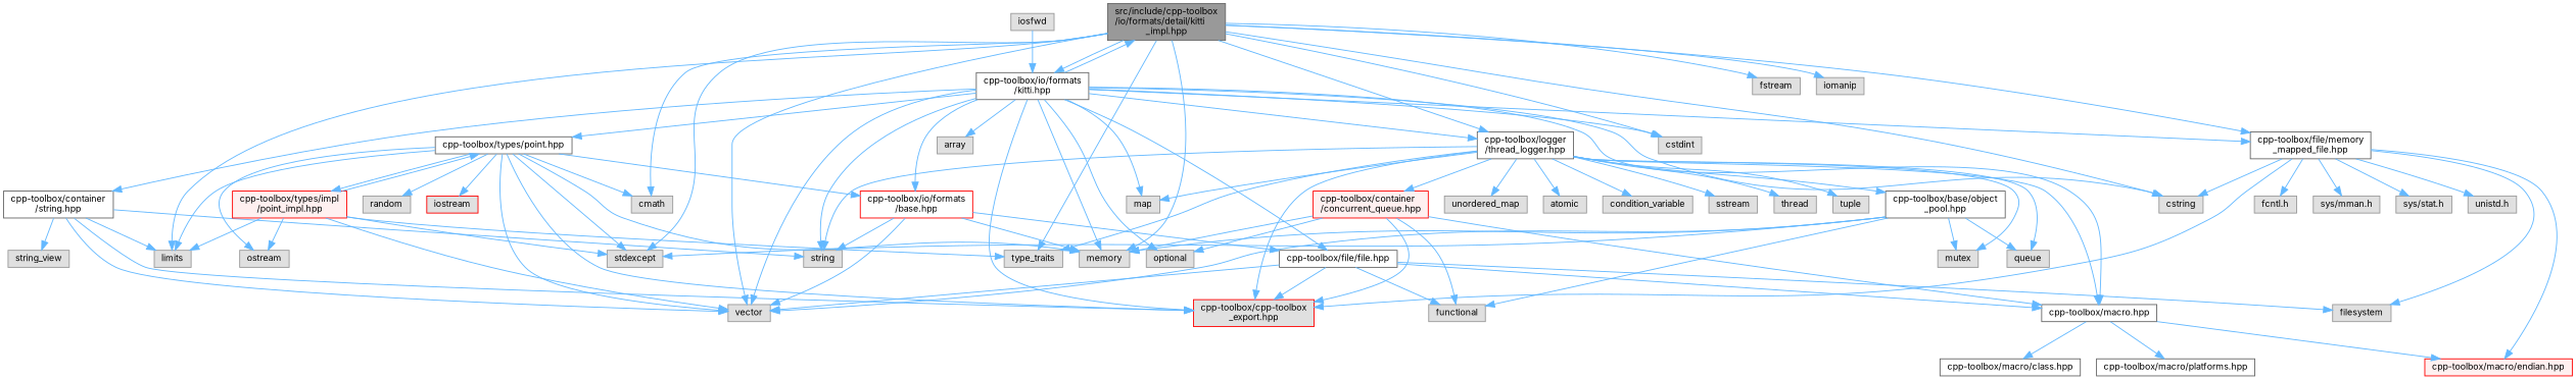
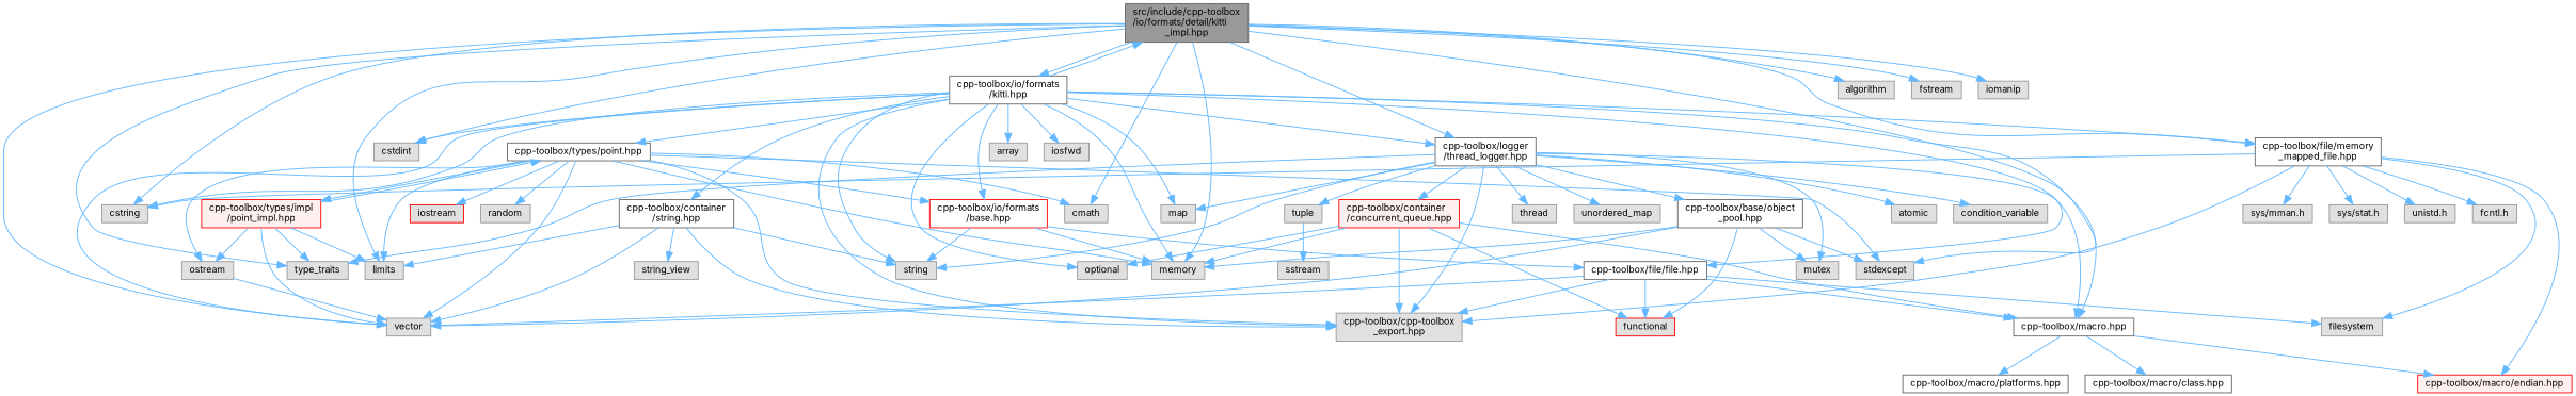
  digraph {
    fontname=Inter
    node [color=grey60 fillcolor="#E0E0E0" fontname=Inter fontsize=10 shape=box style=filled]
    edge [color=steelblue1 fontname=Inter fontsize=10 labelfontname=Helvetica labelfontsize=10 style=solid]
    n1 [color=gray40 fillcolor=grey60 fontcolor=black height=0.2 label="src/include/cpp-toolbox\l/io/formats/detail/kitti\l_impl.hpp" width=0.4]
    n2 [color=grey40 fillcolor=white height=0.2 label="cpp-toolbox/io/formats\l/kitti.hpp" width=0.4]
    n3 [height=0.2 label=cstdint width=0.4]
    n4 [height=0.2 label=cstring width=0.4]
    n5 [height=0.2 label=memory width=0.4]
    n6 [height=0.2 label=vector width=0.4]
    n7 [height=0.2 label=limits width=0.4]
    n8 [color=grey40 fillcolor=white height=0.2 label="cpp-toolbox/file/memory\l_mapped_file.hpp" width=0.4]
    n9 [color=grey40 fillcolor=white height=0.2 label="cpp-toolbox/logger\l/thread_logger.hpp" width=0.4]
    n10 [height=0.2 label=type_traits width=0.4]
    n11 [height=0.2 label=stdexcept width=0.4]
    n12 [height=0.2 label=cmath width=0.4]
+   n13 [height=0.2 label=algorithm width=0.4]
    n14 [height=0.2 label=fstream width=0.4]
    n15 [height=0.2 label=iomanip width=0.4]
    n16 [height=0.2 label=array width=0.4]
    n17 [height=0.2 label=iosfwd width=0.4]
    n18 [height=0.2 label=map width=0.4]
    n19 [height=0.2 label=optional width=0.4]
    n20 [height=0.2 label=string width=0.4]
    n21 [color=grey40 fillcolor=white height=0.2 label="cpp-toolbox/container\l/string.hpp" width=0.4]
-   n22 [color=red height=0.2 label="cpp-toolbox/cpp-toolbox\l_export.hpp" width=0.4]
+   n22 [height=0.2 label="cpp-toolbox/cpp-toolbox\l_export.hpp" width=0.4]
    n23 [color=grey40 fillcolor=white height=0.2 label="cpp-toolbox/file/file.hpp" width=0.4]
    n24 [color=grey40 fillcolor=white height=0.2 label="cpp-toolbox/macro.hpp" width=0.4]
    n25 [color=red fillcolor=white height=0.2 label="cpp-toolbox/io/formats\l/base.hpp" width=0.4]
    n26 [color=grey40 fillcolor=white height=0.2 label="cpp-toolbox/types/point.hpp" width=0.4]
    n27 [height=0.2 label=filesystem width=0.4]
    n28 [color=red fillcolor="#FFF0F0" height=0.2 label="cpp-toolbox/macro/endian.hpp" width=0.4]
    n29 [height=0.2 label="fcntl.h" width=0.4]
    n30 [height=0.2 label="sys/mman.h" width=0.4]
    n31 [height=0.2 label="sys/stat.h" width=0.4]
    n32 [height=0.2 label="unistd.h" width=0.4]
    n33 [height=0.2 label=atomic width=0.4]
    n34 [height=0.2 label=condition_variable width=0.4]
    n35 [height=0.2 label=mutex width=0.4]
-   n36 [height=0.2 label=queue width=0.4]
    n37 [height=0.2 label=sstream width=0.4]
    n38 [height=0.2 label=thread width=0.4]
    n39 [height=0.2 label=tuple width=0.4]
    n40 [height=0.2 label=unordered_map width=0.4]
    n41 [color=red fillcolor="#FFF0F0" height=0.2 label="cpp-toolbox/container\l/concurrent_queue.hpp" width=0.4]
    n42 [color=grey40 fillcolor=white height=0.2 label="cpp-toolbox/base/object\l_pool.hpp" width=0.4]
    n43 [height=0.2 label=string_view width=0.4]
-   n44 [height=0.2 label=functional width=0.4]
+   n44 [color=red height=0.2 label=functional width=0.4]
    n45 [color=grey40 fillcolor=white height=0.2 label="cpp-toolbox/macro/class.hpp" width=0.4]
    n46 [color=grey40 fillcolor=white height=0.2 label="cpp-toolbox/macro/platforms.hpp" width=0.4]
    n47 [color=red height=0.2 label=iostream width=0.4]
    n48 [height=0.2 label=ostream width=0.4]
    n49 [height=0.2 label=random width=0.4]
    n50 [color=red fillcolor="#FFF0F0" height=0.2 label="cpp-toolbox/types/impl\l/point_impl.hpp" width=0.4]
    n1 -> n2
    n1 -> n3
    n1 -> n4
    n1 -> n5
    n1 -> n6
    n1 -> n7
    n1 -> n8
    n1 -> n9
    n1 -> n10
    n1 -> n11
    n1 -> n12
+   n1 -> n13
    n1 -> n14
    n1 -> n15
    n2 -> n1
    n2 -> n3
    n2 -> n4
    n2 -> n5
    n2 -> n6
    n2 -> n8
    n2 -> n9
    n2 -> n16
-   n17 -> n2
+   n2 -> n17
    n2 -> n18
    n2 -> n19
    n2 -> n20
    n2 -> n21
    n2 -> n22
    n2 -> n23
    n2 -> n24
    n2 -> n25
    n2 -> n26
    n8 -> n4
    n8 -> n22
    n8 -> n27
    n8 -> n28
    n8 -> n29
    n8 -> n30
    n8 -> n31
    n8 -> n32
    n9 -> n10
    n9 -> n18
    n9 -> n20
    n9 -> n22
    n9 -> n24
    n9 -> n33
    n9 -> n34
    n9 -> n35
-   n9 -> n36
-   n9 -> n37
+   n39 -> n37
    n9 -> n38
    n9 -> n39
    n9 -> n40
    n9 -> n41
    n9 -> n42
    n21 -> n6
    n21 -> n7
    n21 -> n20
    n21 -> n22
    n21 -> n43
    n23 -> n6
    n23 -> n22
    n23 -> n24
    n23 -> n27
    n23 -> n44
    n24 -> n28
    n24 -> n45
    n24 -> n46
    n25 -> n5
-   n25 -> n6
+   n48 -> n6
    n25 -> n20
    n25 -> n23
    n26 -> n5
    n26 -> n6
    n26 -> n7
    n26 -> n11
    n26 -> n12
    n26 -> n22
    n26 -> n25
    n26 -> n47
    n26 -> n48
    n26 -> n49
    n26 -> n50
    n41 -> n5
    n41 -> n19
    n41 -> n22
    n41 -> n24
    n41 -> n44
    n42 -> n5
    n42 -> n6
    n42 -> n11
    n42 -> n35
-   n42 -> n36
    n42 -> n44
    n50 -> n6
    n50 -> n7
    n50 -> n10
-   n50 -> n11
    n50 -> n26
    n50 -> n48
  }
